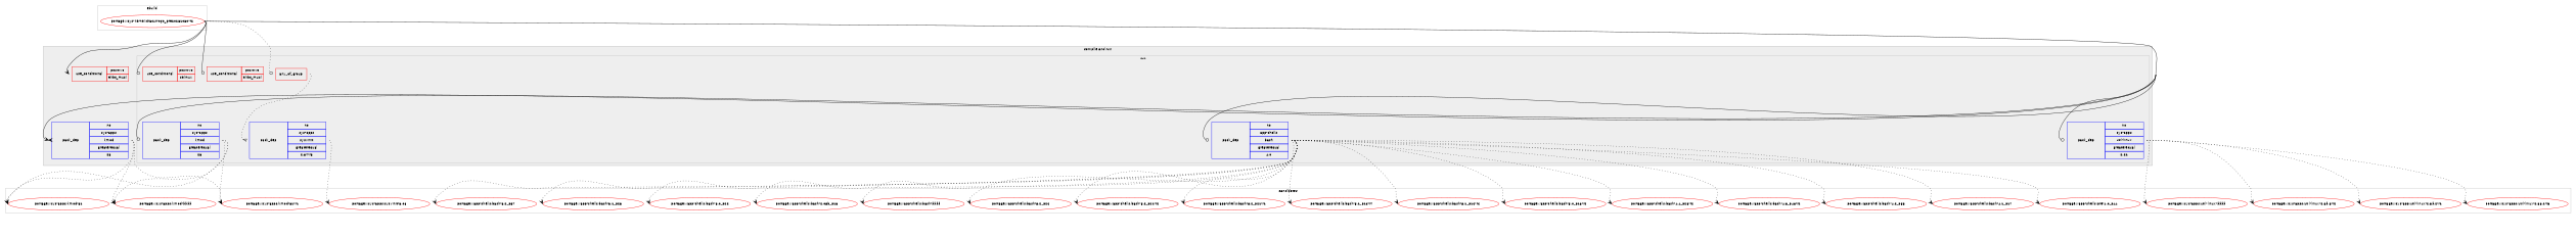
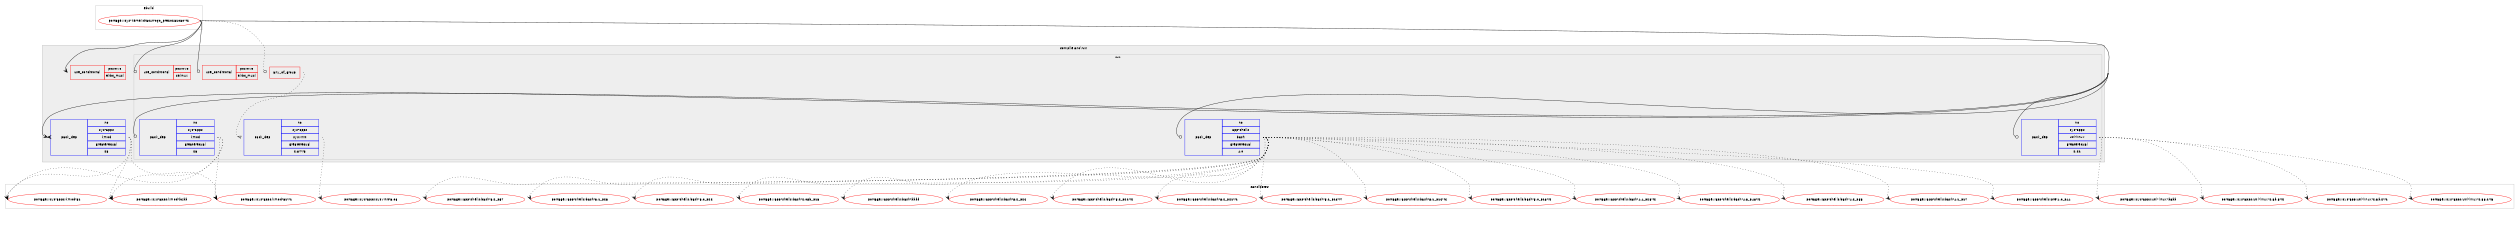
  digraph {
    compound=true
    concentrate=true
    fontname=Helvetica
    fontsize=10
    newrank=true
    rankdir=TB
    ranksep=1.5
    node [color=red fontname=Helvetica fontsize=10]
    edge [arrowhead=vee headport=w style=dotted tailport=e weight=100]
    n1 [label="portage://sys-kernel/dracut-060_pre20231030-r2" width=4]
    n2 [label=<<TABLE BORDER="0" CELLBORDER="1" CELLSPACING="0" CELLPADDING="4"><TR><TD ROWSPAN="3" CELLPADDING="10">use_conditional</TD></TR><TR><TD>positive</TD></TR><TR><TD>elibc_musl</TD></TR></TABLE>> shape=none]
    n3 [color=blue label=<<TABLE BORDER="0" CELLBORDER="1" CELLSPACING="0" CELLPADDING="4" WIDTH="220"><TR><TD ROWSPAN="6" CELLPADDING="30">pack_dep</TD></TR><TR><TD WIDTH="110">no</TD></TR><TR><TD>sys-apps</TD></TR><TR><TD>kmod</TD></TR><TR><TD>greaterequal</TD></TR><TR><TD>23</TD></TR></TABLE>> shape=none]
    n4 [color=blue label=<<TABLE BORDER="0" CELLBORDER="1" CELLSPACING="0" CELLPADDING="4" WIDTH="220"><TR><TD ROWSPAN="6" CELLPADDING="30">pack_dep</TD></TR><TR><TD WIDTH="110">no</TD></TR><TR><TD>sys-apps</TD></TR><TR><TD>sysvinit</TD></TR><TR><TD>greaterequal</TD></TR><TR><TD>2.87-r3</TD></TR></TABLE>> shape=none]
    n5 [label=<<TABLE BORDER="0" CELLBORDER="1" CELLSPACING="0" CELLPADDING="4"><TR><TD CELLPADDING="10">any_of_group</TD></TR></TABLE>> shape=none]
    n6 [label=<<TABLE BORDER="0" CELLBORDER="1" CELLSPACING="0" CELLPADDING="4"><TR><TD ROWSPAN="3" CELLPADDING="10">use_conditional</TD></TR><TR><TD>positive</TD></TR><TR><TD>elibc_musl</TD></TR></TABLE>> shape=none]
    n7 [label=<<TABLE BORDER="0" CELLBORDER="1" CELLSPACING="0" CELLPADDING="4"><TR><TD ROWSPAN="3" CELLPADDING="10">use_conditional</TD></TR><TR><TD>positive</TD></TR><TR><TD>selinux</TD></TR></TABLE>> shape=none]
    n8 [color=blue label=<<TABLE BORDER="0" CELLBORDER="1" CELLSPACING="0" CELLPADDING="4" WIDTH="220"><TR><TD ROWSPAN="6" CELLPADDING="30">pack_dep</TD></TR><TR><TD WIDTH="110">no</TD></TR><TR><TD>app-shells</TD></TR><TR><TD>bash</TD></TR><TR><TD>greaterequal</TD></TR><TR><TD>4.0</TD></TR></TABLE>> shape=none]
    n9 [color=blue label=<<TABLE BORDER="0" CELLBORDER="1" CELLSPACING="0" CELLPADDING="4" WIDTH="220"><TR><TD ROWSPAN="6" CELLPADDING="30">pack_dep</TD></TR><TR><TD WIDTH="110">no</TD></TR><TR><TD>sys-apps</TD></TR><TR><TD>kmod</TD></TR><TR><TD>greaterequal</TD></TR><TR><TD>23</TD></TR></TABLE>> shape=none]
    n10 [color=blue label=<<TABLE BORDER="0" CELLBORDER="1" CELLSPACING="0" CELLPADDING="4" WIDTH="220"><TR><TD ROWSPAN="6" CELLPADDING="30">pack_dep</TD></TR><TR><TD WIDTH="110">no</TD></TR><TR><TD>sys-apps</TD></TR><TR><TD>util-linux</TD></TR><TR><TD>greaterequal</TD></TR><TR><TD>2.21</TD></TR></TABLE>> shape=none]
    n11 [label="portage://sys-apps/kmod-31" width=4]
    n12 [label="portage://sys-apps/kmod-31-r1" width=4]
-   n13 [label="portage://sys-apps/kmod-9999" width=4]
+   n13 [label="portage://sys-apps/kmod-9699" width=4]
    n14 [label="portage://sys-apps/sysvinit-3.08" width=4]
    n15 [label="portage://app-shells/bash-2.05b_p13" width=4]
    n16 [label="portage://app-shells/bash-3.0_p22" width=4]
    n17 [label="portage://app-shells/bash-3.1_p23" width=4]
    n18 [label="portage://app-shells/bash-3.2_p57" width=4]
    n19 [label="portage://app-shells/pre-4.0_p44" width=4]
    n20 [label="portage://app-shells/bash-4.1_p17" width=4]
    n21 [label="portage://app-shells/bash-4.2_p53" width=4]
    n22 [label="portage://app-shells/bash-4.3_p48-r2" width=4]
    n23 [label="portage://app-shells/bash-4.4_p23-r2" width=4]
    n24 [label="portage://app-shells/bash-5.0_p18-r2" width=4]
    n25 [label="portage://app-shells/bash-5.1_p16-r6" width=4]
    n26 [label="portage://app-shells/bash-5.1_p16-r7" width=4]
    n27 [label="portage://app-shells/bash-5.2_p21-r1" width=4]
    n28 [label="portage://app-shells/bash-5.2_p21-r2" width=4]
    n29 [label="portage://app-shells/bash-5.2_p26" width=4]
    n30 [label="portage://app-shells/bash-9999" width=4]
    n31 [label="portage://sys-apps/util-linux-2.38.1-r3" width=4]
    n32 [label="portage://sys-app/util-linux-2.39.2-r1" width=4]
    n33 [label="portage://sys-apps/util-linux-2.39.3-r2" width=4]
-   n34 [label="portage://sys-apps/util-linux-9999" width=4]
+   n34 [label="portage://sys-apps/util-linux-9899" width=4]
    subgraph cluster_1 {
      color=gray
      label=<<i>ebuild</i>>
      rank=same
      n1
    }
    subgraph cluster_2 {
      color=gray
      label=<<i>dependencies</i>>
      subgraph cluster_3 {
        color=gray
        fillcolor="#eeeeee"
        label=<<i>compile</i>>
        style=filled
        subgraph sub_4 {
          color=gray
          fillcolor="#eeeeee"
          label=<<i>compile</i>>
          style=filled
          n2
        }
        subgraph sub_5 {
          color=gray
          fillcolor="#eeeeee"
          label=<<i>compile</i>>
          style=filled
          n3
        }
      }
      subgraph cluster_6 {
        color=gray
        fillcolor="#eeeeee"
        label=<<i>compile and run</i>>
        style=filled
      }
      subgraph cluster_7 {
        color=gray
        fillcolor="#eeeeee"
        label=<<i>run</i>>
        style=filled
        subgraph sub_8 {
          color=gray
          fillcolor="#eeeeee"
          label=<<i>run</i>>
          style=filled
          n5
          subgraph sub_9 {
            color=gray
            fillcolor="#eeeeee"
            label=<<i>run</i>>
            style=filled
            n4
          }
        }
        subgraph sub_10 {
          color=gray
          fillcolor="#eeeeee"
          label=<<i>run</i>>
          style=filled
          n6
        }
        subgraph sub_11 {
          color=gray
          fillcolor="#eeeeee"
          label=<<i>run</i>>
          style=filled
          n7
        }
        subgraph sub_12 {
          color=gray
          fillcolor="#eeeeee"
          label=<<i>run</i>>
          style=filled
          n8
        }
        subgraph sub_13 {
          color=gray
          fillcolor="#eeeeee"
          label=<<i>run</i>>
          style=filled
          n9
        }
        subgraph sub_14 {
          color=gray
          fillcolor="#eeeeee"
          label=<<i>run</i>>
          style=filled
          n10
        }
      }
    }
    subgraph cluster_15 {
      color=gray
      label=<<i>candidates</i>>
      rank=same
      subgraph sub_16 {
        color=black
        label=<<i>candidates</i>>
        nodesep=1
        rank=same
        n11
        n12
        n13
      }
      subgraph sub_17 {
        color=black
        label=<<i>candidates</i>>
        nodesep=1
        rank=same
        n14
      }
      subgraph sub_18 {
        color=black
        label=<<i>candidates</i>>
        nodesep=1
        rank=same
        n15
        n16
        n17
        n18
        n19
        n20
        n21
        n22
        n23
        n24
        n25
        n26
        n27
        n28
        n29
        n30
      }
      subgraph sub_19 {
        color=black
        label=<<i>candidates</i>>
        nodesep=1
        rank=same
        n11
        n12
        n13
      }
      subgraph sub_20 {
        color=black
        label=<<i>candidates</i>>
        nodesep=1
        rank=same
        n31
        n32
        n33
        n34
      }
    }
    n1 -> n2 [style=solid weight=20]
    n1 -> n3 [style=solid weight=20]
    n1 -> n5 [arrowhead=odot weight=20]
    n1 -> n6 [arrowhead=odot style=solid weight=20]
    n1 -> n7 [arrowhead=odot style=solid weight=20]
    n1 -> n8 [arrowhead=odot style=solid weight=20]
    n1 -> n9 [arrowhead=odot style=solid weight=20]
    n1 -> n10 [arrowhead=odot style=solid weight=20]
    n3 -> n11
    n3 -> n12
    n3 -> n13
    n4 -> n14
    n5 -> n4 [arrowhead=oinv weight=20]
    n8 -> n15
    n8 -> n16
    n8 -> n17
    n8 -> n18
    n8 -> n19
    n8 -> n20
    n8 -> n21
    n8 -> n22
    n8 -> n23
    n8 -> n24
    n8 -> n25
    n8 -> n26
    n8 -> n27
    n8 -> n28
    n8 -> n29
    n8 -> n30
    n9 -> n11
    n9 -> n12
    n9 -> n13
    n10 -> n31
    n10 -> n32
    n10 -> n33
    n10 -> n34
  }
